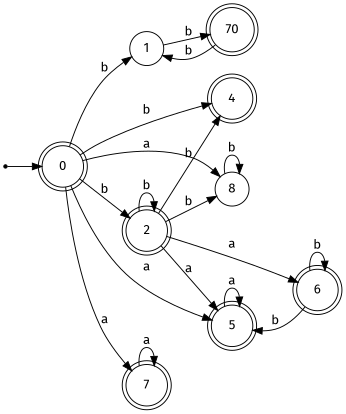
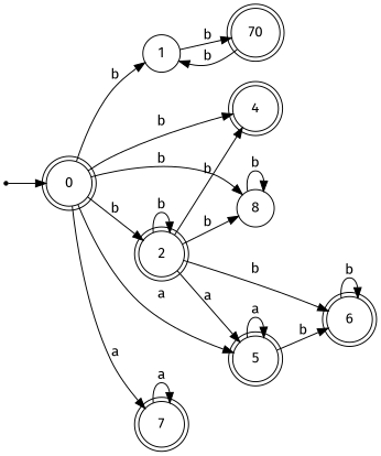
  digraph {
    fontname="Fira Sans"
    rankdir=LR
    node [fontname="Fira Sans" shape=doublecircle]
    edge [fontname="Fira Sans"]
    dummy0 [shape=point]
    0
    1 [shape=circle]
    2
    4
    5
    7
    8 [shape=circle]
    n9 [label=70]
    6
    dummy0 -> 0
    0 -> 1 [label=b]
    0 -> 2 [label=b]
    0 -> 4 [label=b]
    0 -> 5 [label=a]
    0 -> 7 [label=a]
-   0 -> 8 [label=a]
+   0 -> 8 [label=b]
    1 -> n9 [label=b]
    2 -> 2 [label=b]
    2 -> 4 [label=b]
    2 -> 5 [label=a]
    2 -> 8 [label=b]
-   2 -> 6 [label=a]
+   2 -> 6 [label=b]
    5 -> 5 [label=a]
-   6 -> 5 [label=b]
+   5 -> 6 [label=b]
    7 -> 7 [label=a]
    8 -> 8 [label=b]
    n9 -> 1 [label=b]
    6 -> 6 [label=b]
  }
